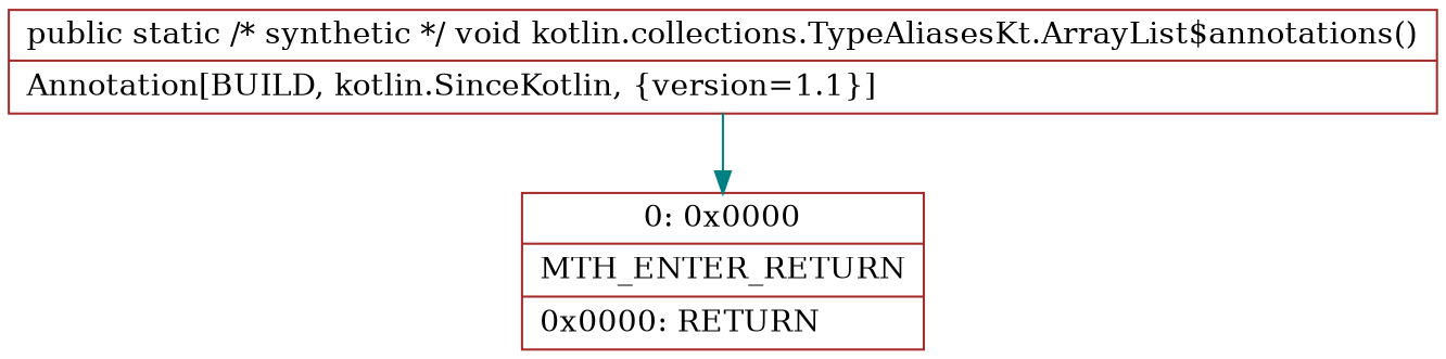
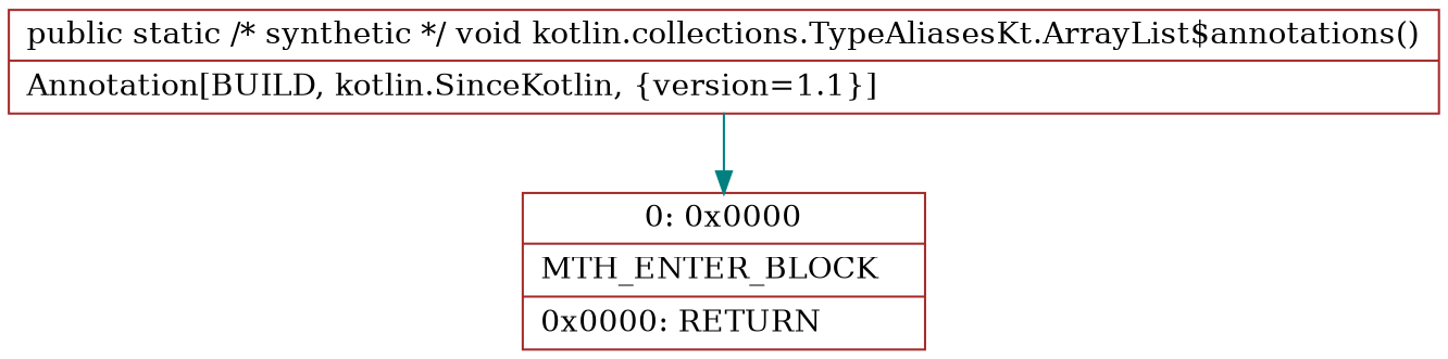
  digraph {
    node [shape=record color=brown]
-   n1 [label="{0\:\ 0x0000|MTH_ENTER_RETURN\l|0x0000: RETURN   \l}"]
+   n1 [label="{0\:\ 0x0000|MTH_ENTER_BLOCK\l|0x0000: RETURN   \l}"]
    n2 [label="{public static \/* synthetic *\/ void kotlin.collections.TypeAliasesKt.ArrayList$annotations()  | Annotation[BUILD, kotlin.SinceKotlin, \{version=1.1\}]\l}"]
    n2 -> n1 [color=teal]
  }
